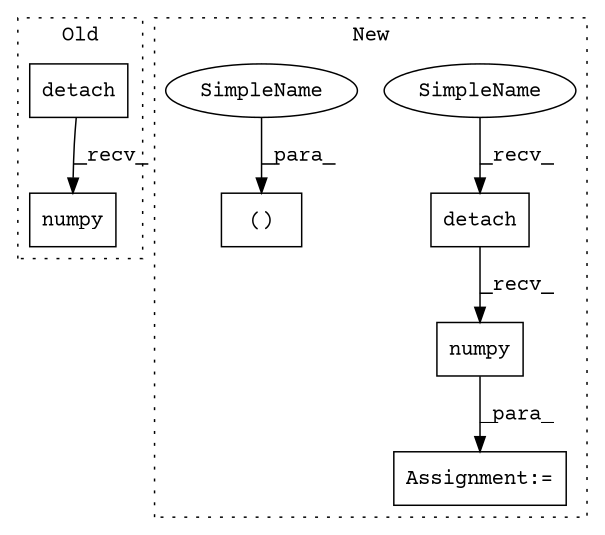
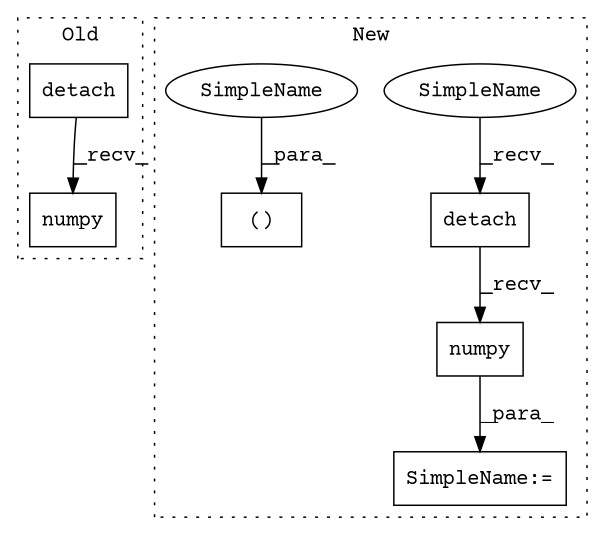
  digraph {
    fontname="Courier Prime"
    node [a=32 l=7 shape=box fontname="Courier Prime"]
    edge [fontname="Courier Prime"]
    n1 [label=numpy s=4343]
    n2 [l=8 label=detach s=4324]
    n3 [l=8 label=detach s=4553]
-   n4 [a=7 l=1 label="Assignment:=" s=4549]
+   n4 [a=7 l=1 label="SimpleName:=" s=4549]
    n5 [label=numpy s=4572]
    n6 [a=106 l=16 label="()" s=4474]
    n7 [a=42 l=2 label=SimpleName s=4550 shape=ellipse]
    n8 [a=42 l=2 label=SimpleName s=4488 shape=ellipse]
    subgraph cluster_1 {
      label=Old
      style=dotted
      n1
      n2
    }
    subgraph cluster_2 {
      label=New
      style=dotted
      n3
      n4
      n5
      n6
      n7
      n8
    }
    n2 -> n1 [label=_recv_]
    n3 -> n5 [label=_recv_]
    n5 -> n4 [label=_para_]
    n7 -> n3 [label=_recv_]
    n8 -> n6 [label=_para_]
  }
